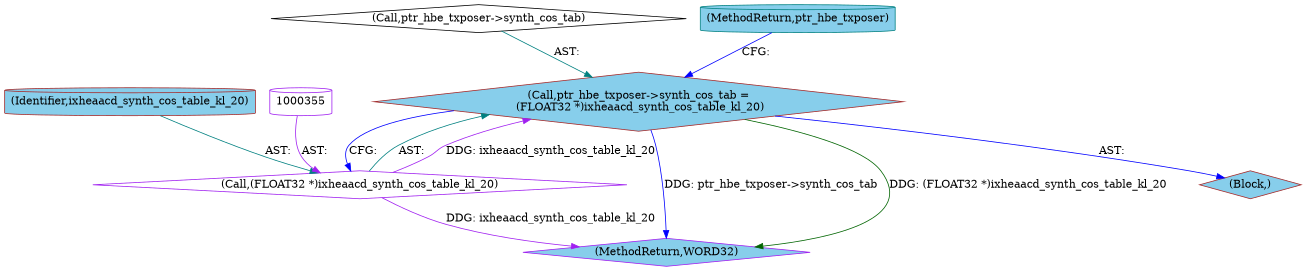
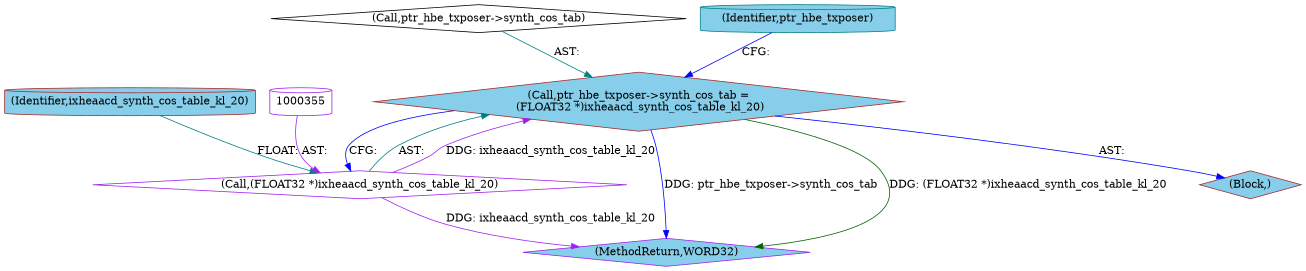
  digraph {
    node [color=brown fillcolor=skyblue shape=diamond style=filled]
    edge [color=blue]
    n1 [label="(Call,ptr_hbe_txposer->synth_cos_tab =\n (FLOAT32 *)ixheaacd_synth_cos_table_kl_20)"]
    n2 [color=purple fillcolor=white label="(Call,(FLOAT32 *)ixheaacd_synth_cos_table_kl_20)"]
    n3 [color=purple label="(MethodReturn,WORD32)"]
    n4 [label="(Block,)"]
    n5 [label="(Identifier,ixheaacd_synth_cos_table_kl_20)" shape=cylinder]
    n6 [color=black fillcolor=white label="(Call,ptr_hbe_txposer->synth_cos_tab)"]
-   n7 [color=teal label="(MethodReturn,ptr_hbe_txposer)" shape=cylinder]
+   n7 [color=teal label="(Identifier,ptr_hbe_txposer)" shape=cylinder]
    1000355 [color=purple fillcolor=white shape=cylinder]
    n1 -> n2 [label="CFG: "]
    n1 -> n3 [label="DDG: ptr_hbe_txposer->synth_cos_tab"]
    n1 -> n3 [color=darkgreen label="DDG: (FLOAT32 *)ixheaacd_synth_cos_table_kl_20"]
    n1 -> n4 [label="AST: "]
    n2 -> n1 [color=teal label="AST: "]
    n2 -> n1 [color=purple label="DDG: ixheaacd_synth_cos_table_kl_20"]
    n2 -> n3 [color=purple label="DDG: ixheaacd_synth_cos_table_kl_20"]
-   n5 -> n2 [color=teal label="AST: "]
+   n5 -> n2 [color=teal label="FLOAT: "]
    n6 -> n1 [color=teal label="AST: "]
    n7 -> n1 [label="CFG: "]
    1000355 -> n2 [color=purple label="AST: "]
  }
